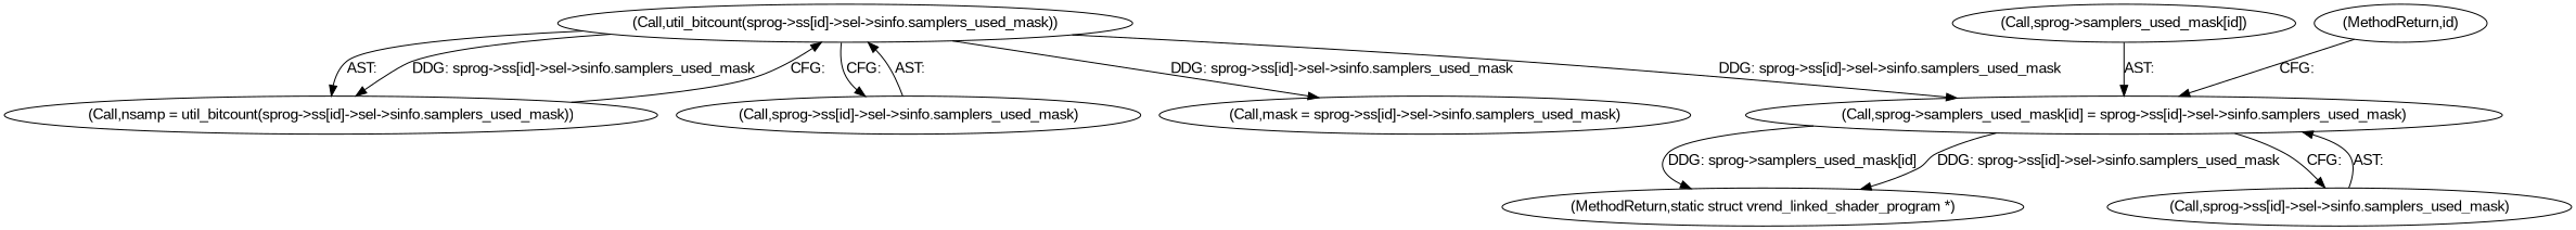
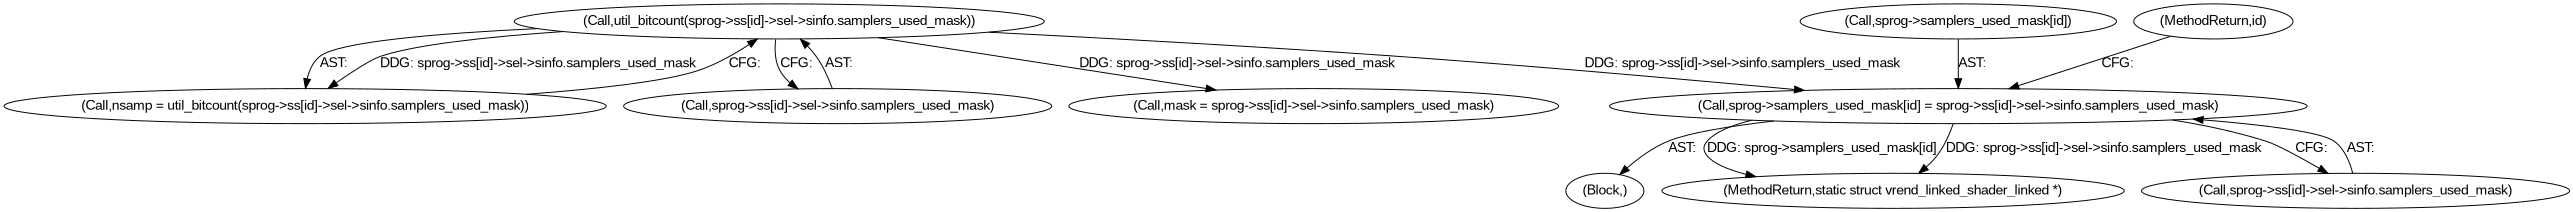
  digraph {
    fontname="Liberation Sans"
    node [fontname="Liberation Sans"]
    edge [fontname="Liberation Sans"]
    n1 [label="(Call,sprog->samplers_used_mask[id] = sprog->ss[id]->sel->sinfo.samplers_used_mask)"]
-   n3 [label="(MethodReturn,static struct vrend_linked_shader_program *)"]
+   n2 [label="(Block,)"]
+   n3 [label="(MethodReturn,static struct vrend_linked_shader_linked *)"]
    n4 [label="(Call,sprog->ss[id]->sel->sinfo.samplers_used_mask)"]
    n5 [label="(Call,util_bitcount(sprog->ss[id]->sel->sinfo.samplers_used_mask))"]
    n6 [label="(Call,nsamp = util_bitcount(sprog->ss[id]->sel->sinfo.samplers_used_mask))"]
    n7 [label="(Call,sprog->ss[id]->sel->sinfo.samplers_used_mask)"]
    n8 [label="(Call,mask = sprog->ss[id]->sel->sinfo.samplers_used_mask)"]
    n9 [label="(Call,sprog->samplers_used_mask[id])"]
    n10 [label="(MethodReturn,id)"]
+   n1 -> n2 [label="AST: "]
    n1 -> n3 [label="DDG: sprog->samplers_used_mask[id]"]
    n1 -> n3 [label="DDG: sprog->ss[id]->sel->sinfo.samplers_used_mask"]
    n1 -> n4 [label="CFG: "]
    n4 -> n1 [label="AST: "]
    n5 -> n1 [label="DDG: sprog->ss[id]->sel->sinfo.samplers_used_mask"]
    n5 -> n6 [label="AST: "]
    n5 -> n6 [label="DDG: sprog->ss[id]->sel->sinfo.samplers_used_mask"]
    n5 -> n7 [label="CFG: "]
    n5 -> n8 [label="DDG: sprog->ss[id]->sel->sinfo.samplers_used_mask"]
    n6 -> n5 [label="CFG: "]
    n7 -> n5 [label="AST: "]
    n9 -> n1 [label="AST: "]
    n10 -> n1 [label="CFG: "]
  }
